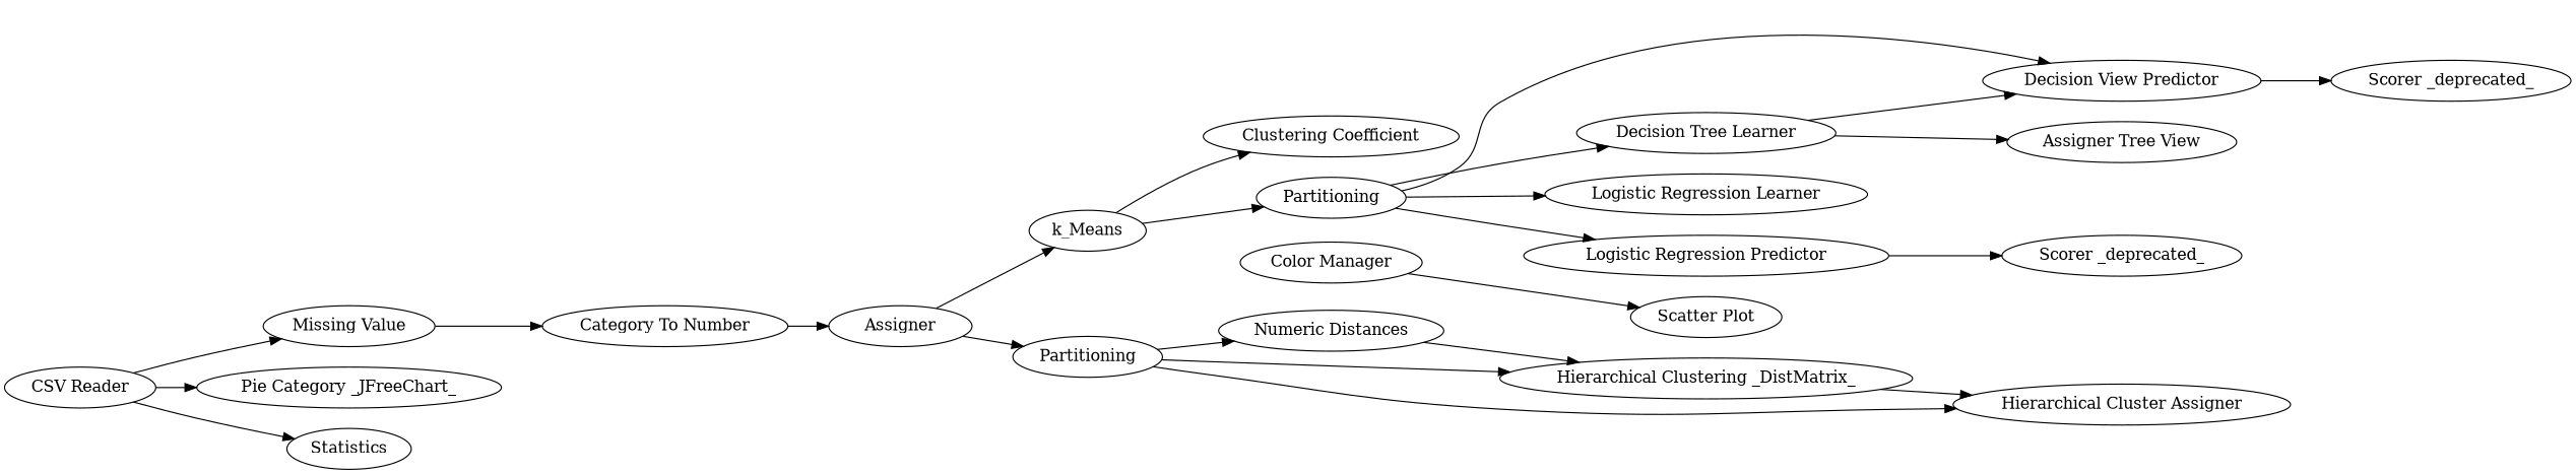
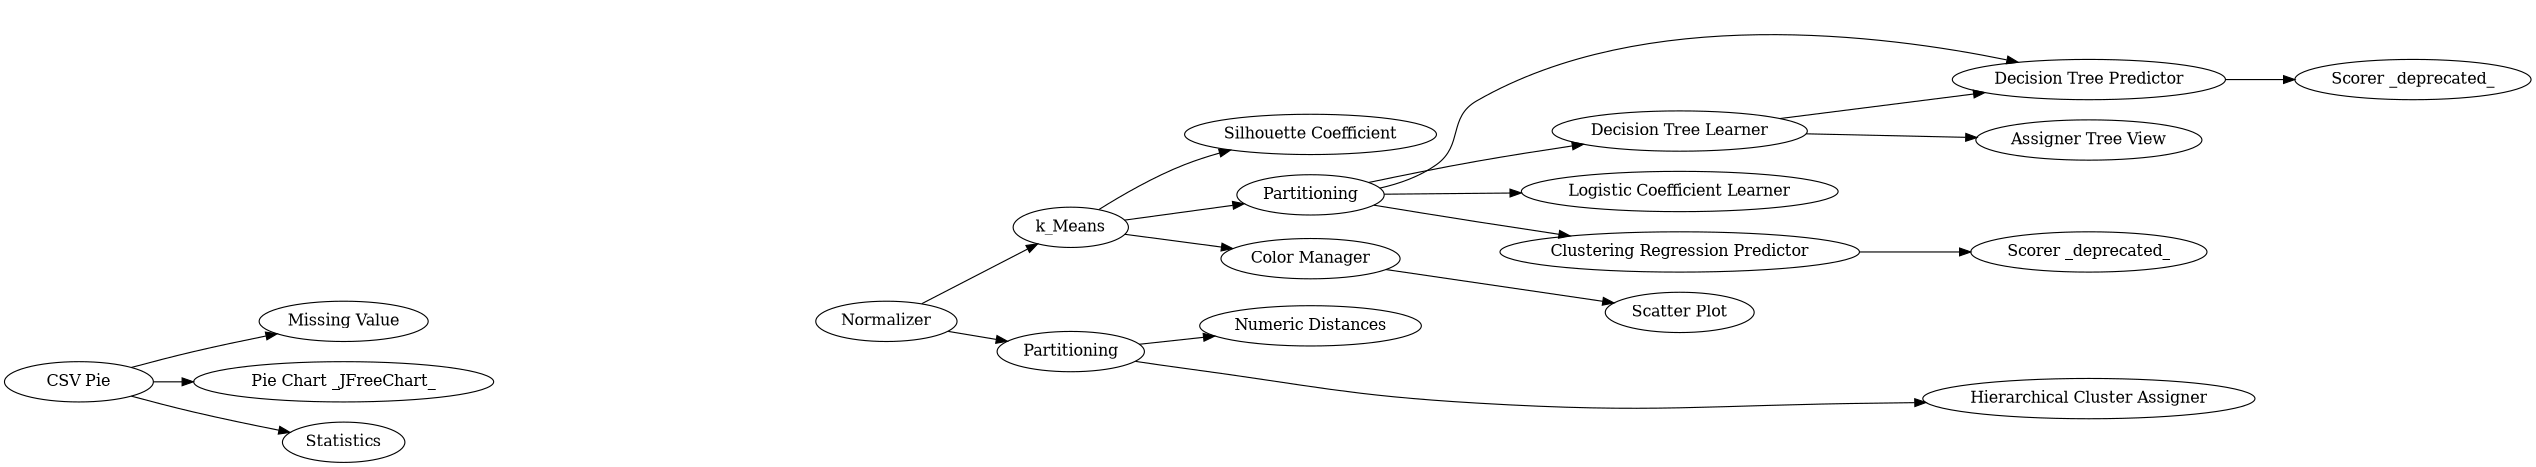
  digraph {
    rankdir=LR
-   n1 [label="Decision View Predictor"]
+   n1 [label="Decision Tree Predictor"]
    n2 [label="Scorer _deprecated_"]
    n3 [label="Missing Value"]
-   n4 [label="Category To Number"]
-   n5 [label=Assigner]
+   n5 [label=Normalizer]
    n6 [label=k_Means]
    n7 [label=Partitioning]
-   n8 [label="Clustering Coefficient"]
+   n8 [label="Silhouette Coefficient"]
    n9 [label=Partitioning]
    n10 [label="Color Manager"]
    n11 [label="Decision Tree Learner"]
-   n12 [label="Logistic Regression Learner"]
-   n13 [label="Logistic Regression Predictor"]
+   n12 [label="Logistic Coefficient Learner"]
+   n13 [label="Clustering Regression Predictor"]
    n14 [label="Scatter Plot"]
    n15 [label="Assigner Tree View"]
    n16 [label="Numeric Distances"]
-   n17 [label="Hierarchical Clustering _DistMatrix_"]
    n18 [label="Hierarchical Cluster Assigner"]
    n19 [label="Scorer _deprecated_"]
-   n20 [label="CSV Reader"]
-   n21 [label="Pie Category _JFreeChart_"]
+   n20 [label="CSV Pie"]
+   n21 [label="Pie Chart _JFreeChart_"]
    n22 [label=Statistics]
    n1 -> n2
-   n3 -> n4
-   n4 -> n5
    n5 -> n6
    n5 -> n7
    n6 -> n8
    n6 -> n9
+   n6 -> n10
    n7 -> n16
-   n7 -> n17
    n7 -> n18
    n9 -> n1
    n9 -> n11
    n9 -> n12
    n9 -> n13
    n10 -> n14
    n11 -> n1
    n11 -> n15
    n13 -> n19
-   n16 -> n17
-   n17 -> n18
    n20 -> n3
    n20 -> n21
    n20 -> n22
  }
